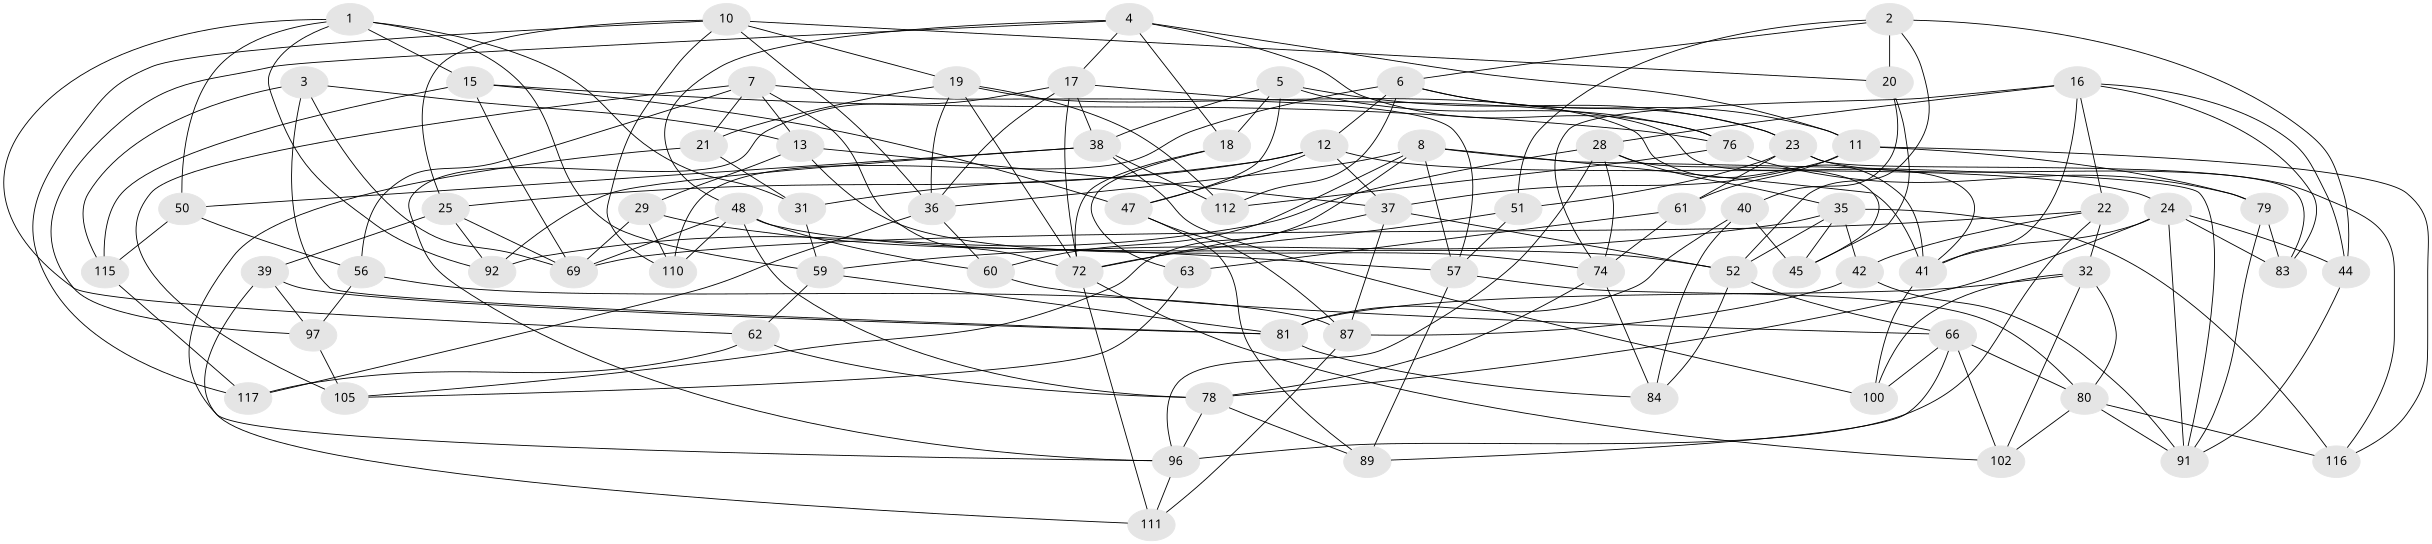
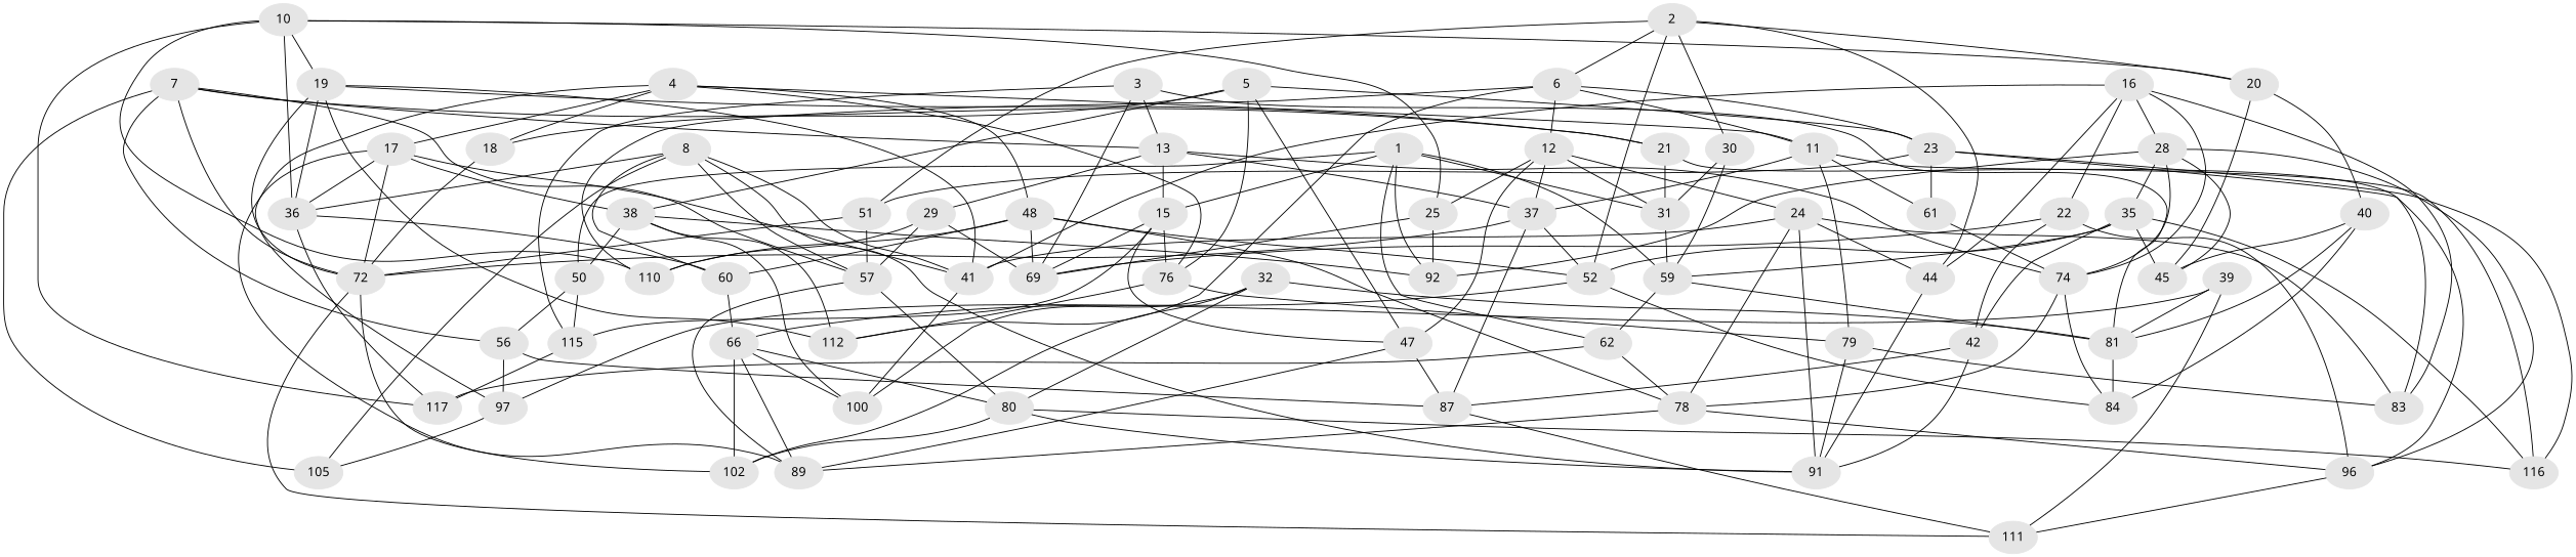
  graph {
    fontname="Noto Sans"
    node [color=gray90 fontname="Noto Sans" style=filled]
    edge [fontname="Noto Sans"]
    1 [super="+67"]
    15 [super="+53"]
    31 [super="+65"]
    50
    59 [super="+70"]
    62
    92
    69 [super="+118"]
    115
    76 [super="+119"]
    47 [super="+90"]
    56
    81 [super="+88"]
    117
    78 [super="+85"]
    2 [super="+55"]
    6 [super="+82"]
    20 [super="+120"]
+   30
    44
    51
    52 [super="+64"]
    11 [super="+77"]
    23 [super="+93"]
    12 [super="+14"]
    110
    112
    40
    45
    91 [super="+108"]
    57 [super="+71"]
    72 [super="+95"]
    84
    66 [super="+86"]
    13 [super="+103"]
    37 [super="+99"]
    29
    74 [super="+107"]
    3
    4 [super="+34"]
    17 [super="+49"]
    18
    48 [super="+68"]
    97
    61
    79
    116
    38 [super="+75"]
    36 [super="+109"]
    41 [super="+104"]
    96 [super="+113"]
-   63
    60
    105
    5 [super="+9"]
    83
    100
    87 [super="+114"]
    89
    25 [super="+43"]
    24 [super="+73"]
    7 [super="+106"]
    21
    80 [super="+98"]
    102
    111
    8 [super="+26"]
    10 [super="+46"]
    19 [super="+27"]
    39
    16 [super="+33"]
    22 [super="+101"]
    28 [super="+94"]
    32 [super="+54"]
    42
    35 [super="+58"]
    1 -- 15
    1 -- 31
    1 -- 50
    1 -- 59
    1 -- 62
    1 -- 92
    15 -- 69
    15 -- 115
    15 -- 76
    15 -- 47
    31 -- 59
    50 -- 115
    50 -- 56
    59 -- 62
    59 -- 81
    62 -- 117
    62 -- 78
    115 -- 117
    76 -- 112
    76 -- 79
    47 -- 87 [weight=2]
    47 -- 89
    56 -- 97
    56 -- 87
    81 -- 84
    78 -- 96
    78 -- 89
    2 -- 6
    2 -- 20
+   2 -- 30
    2 -- 44
    2 -- 51
    2 -- 52
    6 -- 11
    6 -- 23
    6 -- 12
    6 -- 110
    6 -- 112
    20 -- 40
    20 -- 45
+   30 -- 31 [weight=2]
+   30 -- 59
    44 -- 91
    51 -- 57
    51 -- 72
    52 -- 84
    52 -- 66
    11 -- 37
    11 -- 61
    11 -- 79
    11 -- 116
    23 -- 51
    23 -- 61
    23 -- 116
    23 -- 83
    12 -- 31
    12 -- 47
    12 -- 37
    12 -- 25
    12 -- 24
    40 -- 81
    40 -- 45
    40 -- 84
    57 -- 89
    57 -- 80
    72 -- 102
    72 -- 111
    66 -- 100
    66 -- 89
    66 -- 80
    66 -- 102
+   13 -- 15
    13 -- 37
    13 -- 29
    13 -- 74
    37 -- 52
    37 -- 72
    37 -- 87
    29 -- 69
    29 -- 110
    29 -- 57
    74 -- 78
    74 -- 84
    3 -- 69
    3 -- 115
    3 -- 81
    3 -- 13
    4 -- 76
    4 -- 11
    4 -- 17
    4 -- 18
    4 -- 48
    4 -- 97
    17 -- 72
    17 -- 38
    17 -- 36
    17 -- 41
-   17 -- 96
+   17 -- 89
    18 -- 72
-   18 -- 63
    48 -- 69
    48 -- 78
    48 -- 52
    48 -- 110
    48 -- 60
    97 -- 105
    61 -- 74
-   61 -- 63
    79 -- 91
    79 -- 83
    38 -- 50
    38 -- 92
    38 -- 112
    38 -- 100
    36 -- 117
    36 -- 60
    41 -- 100
    96 -- 111
-   63 -- 105
    60 -- 66
    5 -- 76 [weight=2]
    5 -- 47
    5 -- 23
    5 -- 18
    5 -- 38
    87 -- 111
    25 -- 92
    25 -- 69
-   25 -- 39
    24 -- 78
    24 -- 44
    24 -- 91
    24 -- 41
    24 -- 83
    7 -- 56
    7 -- 57
    7 -- 72
    7 -- 13
    7 -- 105
    7 -- 21
    21 -- 31
    21 -- 96
    80 -- 91
    80 -- 116
    80 -- 102
    8 -- 91
    8 -- 57
    8 -- 36
    8 -- 41
    8 -- 60
    8 -- 105
    10 -- 117
    10 -- 20
    10 -- 110
    10 -- 36
    10 -- 25
    10 -- 19
    19 -- 112
    19 -- 72
    19 -- 36
    19 -- 41
    19 -- 21
    39 -- 81
    39 -- 97
    39 -- 111
    16 -- 44
    16 -- 74
    16 -- 41
    16 -- 83
    16 -- 22
    16 -- 28
    22 -- 69
    22 -- 96
-   22 -- 32 [weight=2]
    22 -- 42
    28 -- 92
    28 -- 45
    28 -- 74
    28 -- 96
    28 -- 35
    32 -- 81
    32 -- 100
    32 -- 80
    32 -- 102
    42 -- 91
    42 -- 87
    35 -- 59
    35 -- 52
    35 -- 45
    35 -- 116
    35 -- 42
  }
